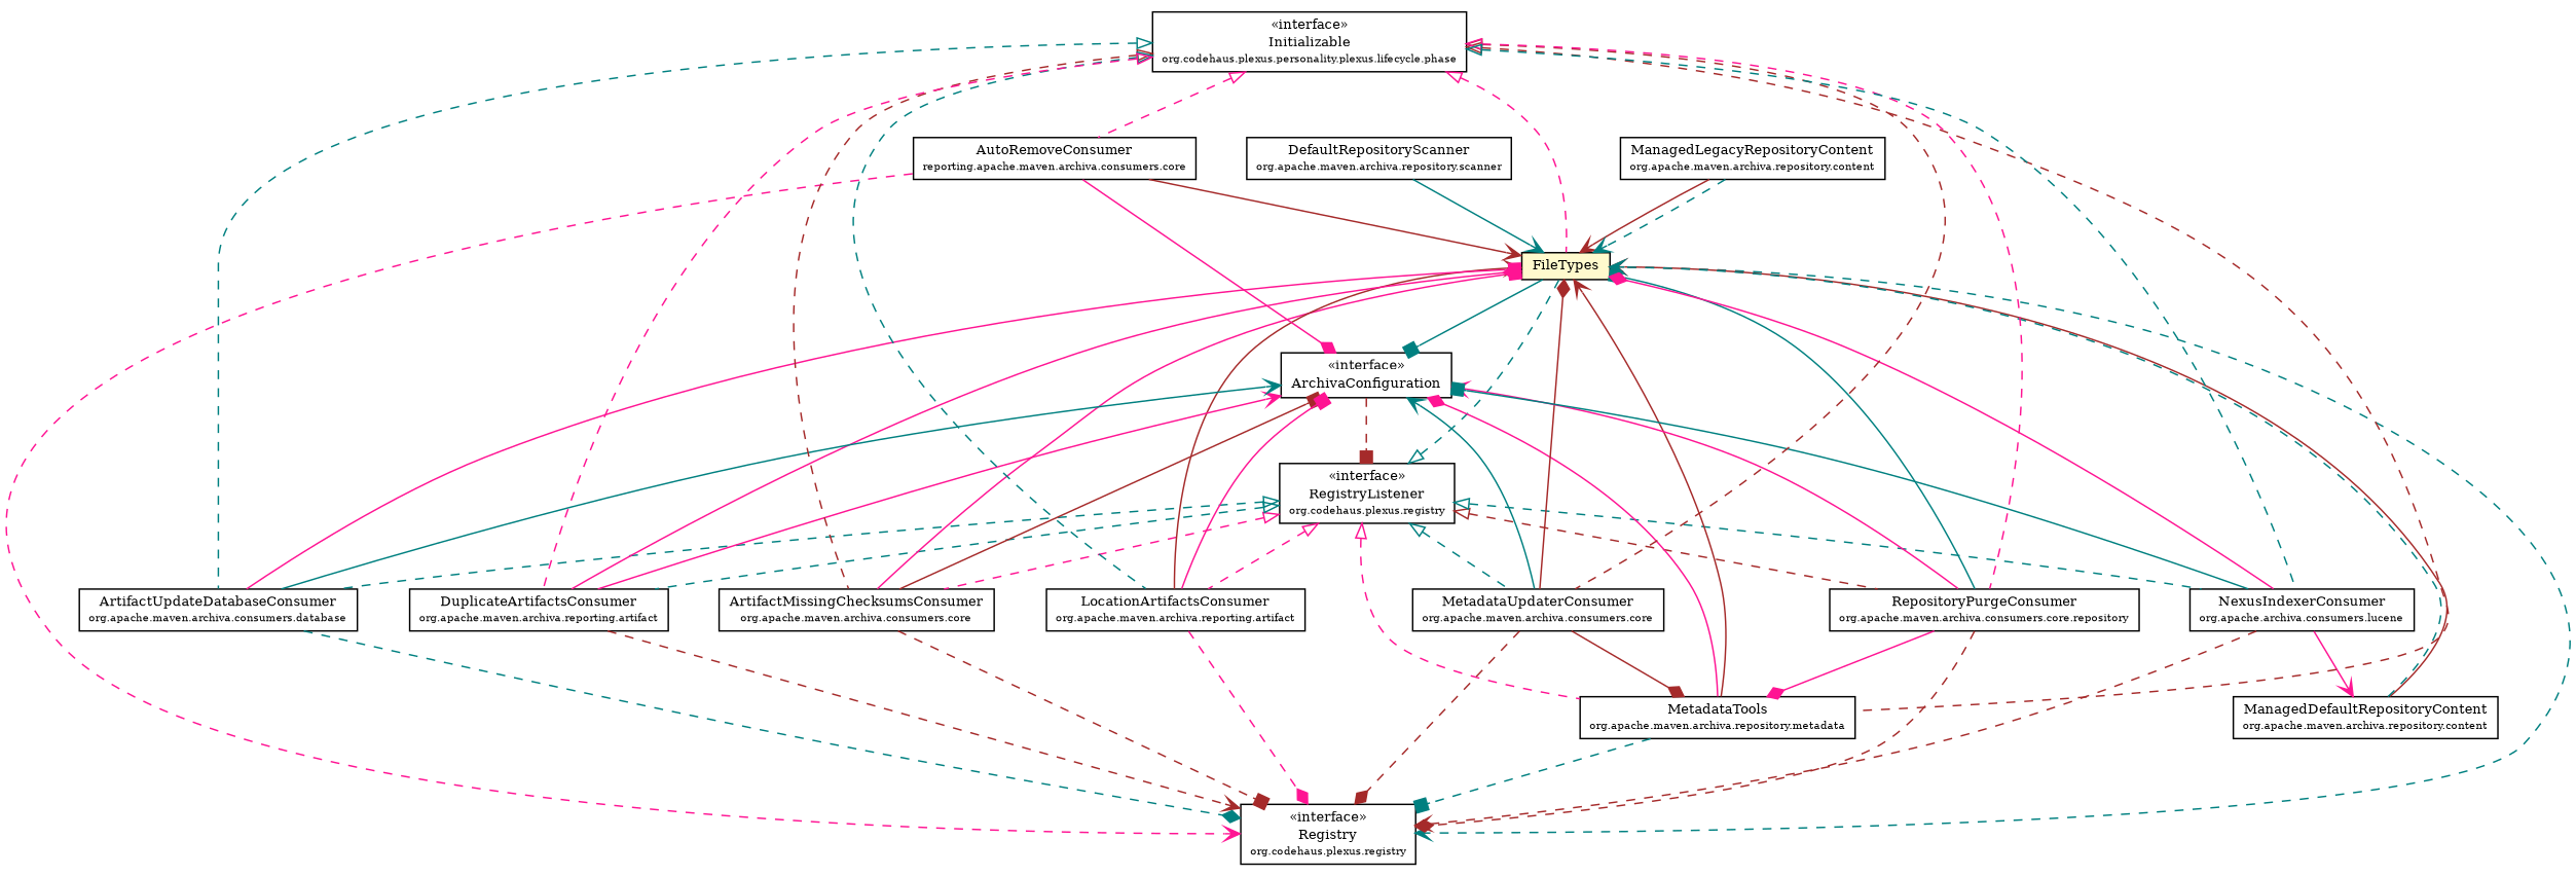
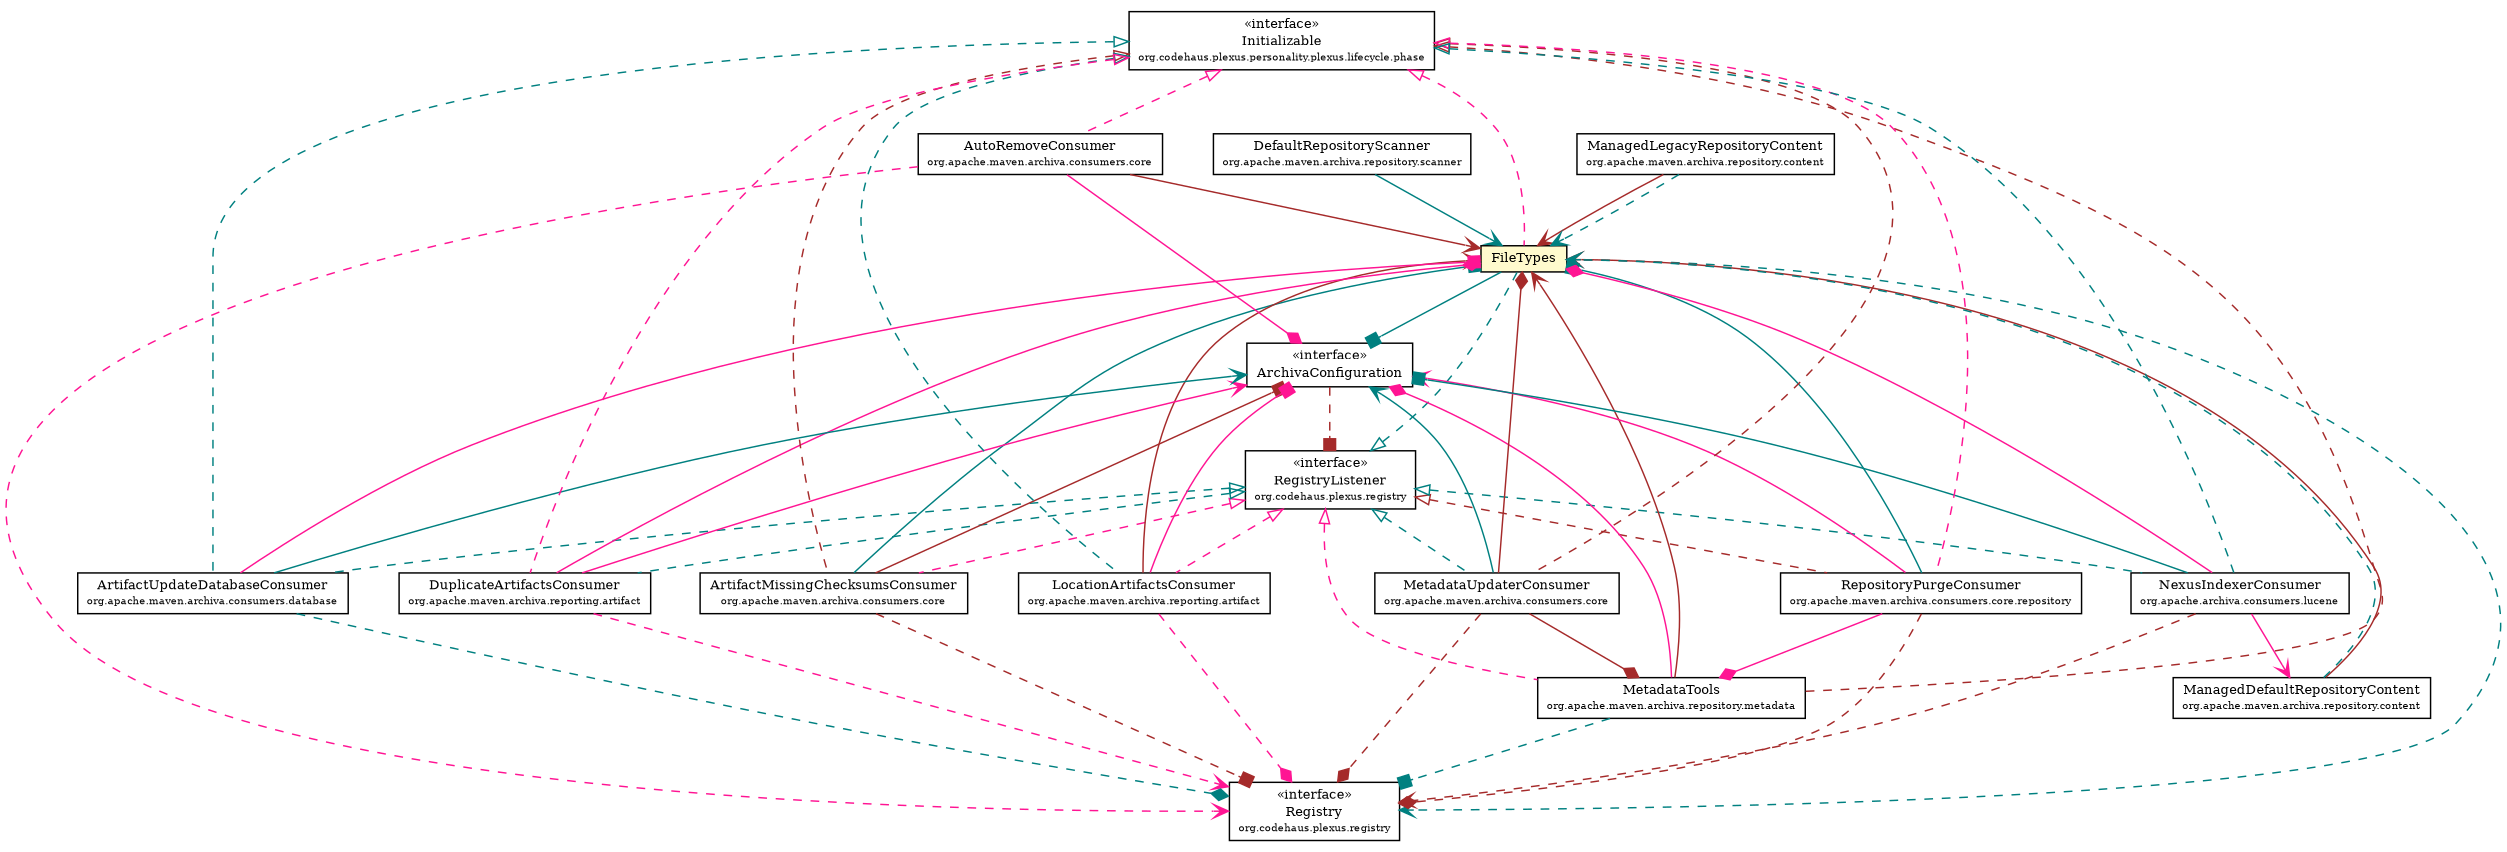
  digraph {
    fontname="DejaVu Serif"
    node [fontcolor=black fontname="DejaVu Serif" fontsize=9.0 shape=plaintext]
    edge [color=teal fontcolor=black fontname="DejaVu Serif" fontsize=10.0 headport=p labelfontname=Helvetica labelfontsize=10 tailport=p style=dashed]
    n1 [label=<<table border="0" cellborder="1" cellspacing="0" cellpadding="2" port="p" bgcolor="lemonChiffon" href="./FileTypes.html"> 		<tr><td><table border="0" cellspacing="0" cellpadding="1"> 			<tr><td> FileTypes </td></tr> 		</table></td></tr> 		</table>>]
    n2 [label=<<table border="0" cellborder="1" cellspacing="0" cellpadding="2" port="p" href="./ArchivaConfiguration.html"> 		<tr><td><table border="0" cellspacing="0" cellpadding="1"> 			<tr><td> &laquo;interface&raquo; </td></tr> 			<tr><td> ArchivaConfiguration </td></tr> 		</table></td></tr> 		</table>>]
    n3 [label=<<table border="0" cellborder="1" cellspacing="0" cellpadding="2" port="p" href="http://java.sun.com/j2se/1.4.2/docs/api/org/codehaus/plexus/registry/Registry.html"> 		<tr><td><table border="0" cellspacing="0" cellpadding="1"> 			<tr><td> &laquo;interface&raquo; </td></tr> 			<tr><td> Registry </td></tr> 			<tr><td><font point-size="7.0"> org.codehaus.plexus.registry </font></td></tr> 		</table></td></tr> 		</table>>]
    n4 [label=<<table border="0" cellborder="1" cellspacing="0" cellpadding="2" port="p" href="http://java.sun.com/j2se/1.4.2/docs/api/org/codehaus/plexus/registry/RegistryListener.html"> 		<tr><td><table border="0" cellspacing="0" cellpadding="1"> 			<tr><td> &laquo;interface&raquo; </td></tr> 			<tr><td> RegistryListener </td></tr> 			<tr><td><font point-size="7.0"> org.codehaus.plexus.registry </font></td></tr> 		</table></td></tr> 		</table>>]
    n5 [label=<<table border="0" cellborder="1" cellspacing="0" cellpadding="2" port="p" href="../repository/metadata/MetadataTools.html"> 		<tr><td><table border="0" cellspacing="0" cellpadding="1"> 			<tr><td> MetadataTools </td></tr> 			<tr><td><font point-size="7.0"> org.apache.maven.archiva.repository.metadata </font></td></tr> 		</table></td></tr> 		</table>>]
    n6 [label=<<table border="0" cellborder="1" cellspacing="0" cellpadding="2" port="p" href="../consumers/core/MetadataUpdaterConsumer.html"> 		<tr><td><table border="0" cellspacing="0" cellpadding="1"> 			<tr><td> MetadataUpdaterConsumer </td></tr> 			<tr><td><font point-size="7.0"> org.apache.maven.archiva.consumers.core </font></td></tr> 		</table></td></tr> 		</table>>]
    n7 [label=<<table border="0" cellborder="1" cellspacing="0" cellpadding="2" port="p" href="../consumers/core/ArtifactMissingChecksumsConsumer.html"> 		<tr><td><table border="0" cellspacing="0" cellpadding="1"> 			<tr><td> ArtifactMissingChecksumsConsumer </td></tr> 			<tr><td><font point-size="7.0"> org.apache.maven.archiva.consumers.core </font></td></tr> 		</table></td></tr> 		</table>>]
    n8 [label=<<table border="0" cellborder="1" cellspacing="0" cellpadding="2" port="p" href="../consumers/core/repository/RepositoryPurgeConsumer.html"> 		<tr><td><table border="0" cellspacing="0" cellpadding="1"> 			<tr><td> RepositoryPurgeConsumer </td></tr> 			<tr><td><font point-size="7.0"> org.apache.maven.archiva.consumers.core.repository </font></td></tr> 		</table></td></tr> 		</table>>]
    n9 [label=<<table border="0" cellborder="1" cellspacing="0" cellpadding="2" port="p" href="../reporting/artifact/LocationArtifactsConsumer.html"> 		<tr><td><table border="0" cellspacing="0" cellpadding="1"> 			<tr><td> LocationArtifactsConsumer </td></tr> 			<tr><td><font point-size="7.0"> org.apache.maven.archiva.reporting.artifact </font></td></tr> 		</table></td></tr> 		</table>>]
    n10 [label=<<table border="0" cellborder="1" cellspacing="0" cellpadding="2" port="p" href="../reporting/artifact/DuplicateArtifactsConsumer.html"> 		<tr><td><table border="0" cellspacing="0" cellpadding="1"> 			<tr><td> DuplicateArtifactsConsumer </td></tr> 			<tr><td><font point-size="7.0"> org.apache.maven.archiva.reporting.artifact </font></td></tr> 		</table></td></tr> 		</table>>]
    n11 [label=<<table border="0" cellborder="1" cellspacing="0" cellpadding="2" port="p" href="../consumers/database/ArtifactUpdateDatabaseConsumer.html"> 		<tr><td><table border="0" cellspacing="0" cellpadding="1"> 			<tr><td> ArtifactUpdateDatabaseConsumer </td></tr> 			<tr><td><font point-size="7.0"> org.apache.maven.archiva.consumers.database </font></td></tr> 		</table></td></tr> 		</table>>]
    n12 [label=<<table border="0" cellborder="1" cellspacing="0" cellpadding="2" port="p" href="../../../archiva/consumers/lucene/NexusIndexerConsumer.html"> 		<tr><td><table border="0" cellspacing="0" cellpadding="1"> 			<tr><td> NexusIndexerConsumer </td></tr> 			<tr><td><font point-size="7.0"> org.apache.archiva.consumers.lucene </font></td></tr> 		</table></td></tr> 		</table>>]
    n13 [label=<<table border="0" cellborder="1" cellspacing="0" cellpadding="2" port="p" href="../repository/content/ManagedLegacyRepositoryContent.html"> 		<tr><td><table border="0" cellspacing="0" cellpadding="1"> 			<tr><td> ManagedLegacyRepositoryContent </td></tr> 			<tr><td><font point-size="7.0"> org.apache.maven.archiva.repository.content </font></td></tr> 		</table></td></tr> 		</table>>]
    n14 [label=<<table border="0" cellborder="1" cellspacing="0" cellpadding="2" port="p" href="../repository/content/ManagedDefaultRepositoryContent.html"> 		<tr><td><table border="0" cellspacing="0" cellpadding="1"> 			<tr><td> ManagedDefaultRepositoryContent </td></tr> 			<tr><td><font point-size="7.0"> org.apache.maven.archiva.repository.content </font></td></tr> 		</table></td></tr> 		</table>>]
    n15 [label=<<table border="0" cellborder="1" cellspacing="0" cellpadding="2" port="p" href="../repository/scanner/DefaultRepositoryScanner.html"> 		<tr><td><table border="0" cellspacing="0" cellpadding="1"> 			<tr><td> DefaultRepositoryScanner </td></tr> 			<tr><td><font point-size="7.0"> org.apache.maven.archiva.repository.scanner </font></td></tr> 		</table></td></tr> 		</table>>]
-   n16 [label=<<table border="0" cellborder="1" cellspacing="0" cellpadding="2" port="p" href="../consumers/core/AutoRemoveConsumer.html"> 		<tr><td><table border="0" cellspacing="0" cellpadding="1"> 			<tr><td> AutoRemoveConsumer </td></tr> 			<tr><td><font point-size="7.0"> reporting.apache.maven.archiva.consumers.core </font></td></tr> 		</table></td></tr> 		</table>>]
+   n16 [label=<<table border="0" cellborder="1" cellspacing="0" cellpadding="2" port="p" href="../consumers/core/AutoRemoveConsumer.html"> 		<tr><td><table border="0" cellspacing="0" cellpadding="1"> 			<tr><td> AutoRemoveConsumer </td></tr> 			<tr><td><font point-size="7.0"> org.apache.maven.archiva.consumers.core </font></td></tr> 		</table></td></tr> 		</table>>]
    n17 [label=<<table border="0" cellborder="1" cellspacing="0" cellpadding="2" port="p" href="http://java.sun.com/j2se/1.4.2/docs/api/org/codehaus/plexus/personality/plexus/lifecycle/phase/Initializable.html"> 		<tr><td><table border="0" cellspacing="0" cellpadding="1"> 			<tr><td> &laquo;interface&raquo; </td></tr> 			<tr><td> Initializable </td></tr> 			<tr><td><font point-size="7.0"> org.codehaus.plexus.personality.plexus.lifecycle.phase </font></td></tr> 		</table></td></tr> 		</table>>]
    n1 -> n2 [arrowhead=box style=""]
    n1 -> n3 [arrowhead=vee]
    n2 -> n4 [arrowhead=box color=brown]
    n4 -> n1 [arrowtail=empty dir=back fontsize=10 fontcolor=""]
    n4 -> n5 [arrowtail=empty color=deeppink dir=back fontsize=10 fontcolor=""]
    n4 -> n6 [arrowtail=empty dir=back fontsize=10 fontcolor=""]
    n4 -> n7 [arrowtail=empty color=deeppink dir=back fontsize=10 fontcolor=""]
    n4 -> n8 [arrowtail=empty color=brown dir=back fontsize=10 fontcolor=""]
    n4 -> n9 [arrowtail=empty color=deeppink dir=back fontsize=10 fontcolor=""]
    n4 -> n10 [arrowtail=empty dir=back fontsize=10 fontcolor=""]
    n4 -> n11 [arrowtail=empty dir=back fontsize=10 fontcolor=""]
    n4 -> n12 [arrowtail=empty dir=back fontsize=10 fontcolor=""]
    n5 -> n1 [arrowhead=vee color=brown style=""]
    n5 -> n2 [arrowhead=diamond color=deeppink style=""]
    n5 -> n3 [arrowhead=box]
    n6 -> n1 [arrowhead=diamond color=brown style=""]
    n6 -> n2 [arrowhead=vee style=""]
    n6 -> n3 [arrowhead=diamond color=brown]
    n6 -> n5 [arrowhead=diamond color=brown style=""]
-   n7 -> n1 [arrowhead=box color=deeppink style=""]
+   n7 -> n1 [arrowhead=box style=""]
    n7 -> n2 [arrowhead=box color=brown style=""]
    n7 -> n3 [arrowhead=box color=brown]
    n8 -> n1 [arrowhead=box style=""]
    n8 -> n2 [arrowhead=vee color=deeppink style=""]
    n8 -> n3 [arrowhead=diamond color=brown]
    n8 -> n5 [arrowhead=diamond color=deeppink style=""]
    n9 -> n1 [arrowhead=vee color=brown style=""]
    n9 -> n2 [arrowhead=box color=deeppink style=""]
    n9 -> n3 [arrowhead=diamond color=deeppink]
    n10 -> n1 [arrowhead=diamond color=deeppink style=""]
    n10 -> n2 [arrowhead=vee color=deeppink style=""]
-   n10 -> n3 [arrowhead=vee color=brown]
+   n10 -> n3 [arrowhead=vee color=deeppink]
    n11 -> n1 [arrowhead=box color=deeppink style=""]
    n11 -> n2 [arrowhead=vee style=""]
    n11 -> n3 [arrowhead=diamond]
    n12 -> n1 [arrowhead=diamond color=deeppink style=""]
    n12 -> n2 [arrowhead=box style=""]
    n12 -> n3 [arrowhead=vee color=brown]
    n12 -> n14 [arrowhead=vee color=deeppink style=""]
    n13 -> n1 [arrowhead=vee color=brown style=""]
    n13 -> n1 [arrowhead=vee]
    n14 -> n1 [arrowhead=vee color=brown style=""]
    n14 -> n1 [arrowhead=vee]
    n15 -> n1 [arrowhead=vee style=""]
    n16 -> n1 [arrowhead=vee color=brown style=""]
    n16 -> n2 [arrowhead=diamond color=deeppink style=""]
    n16 -> n3 [arrowhead=vee color=deeppink]
    n17 -> n1 [arrowtail=empty color=deeppink dir=back fontsize=10 fontcolor=""]
    n17 -> n5 [arrowtail=empty color=brown dir=back fontsize=10 fontcolor=""]
    n17 -> n6 [arrowtail=empty color=brown dir=back fontsize=10 fontcolor=""]
    n17 -> n7 [arrowtail=empty color=brown dir=back fontsize=10 fontcolor=""]
    n17 -> n8 [arrowtail=empty color=deeppink dir=back fontsize=10 fontcolor=""]
    n17 -> n9 [arrowtail=empty dir=back fontsize=10 fontcolor=""]
    n17 -> n10 [arrowtail=empty color=deeppink dir=back fontsize=10 fontcolor=""]
    n17 -> n11 [arrowtail=empty dir=back fontsize=10 fontcolor=""]
    n17 -> n12 [arrowtail=empty dir=back fontsize=10 fontcolor=""]
    n17 -> n16 [arrowtail=empty color=deeppink dir=back fontsize=10 fontcolor=""]
  }
